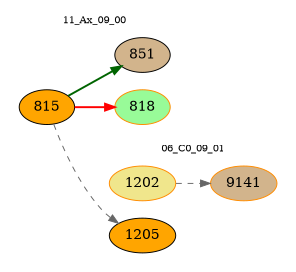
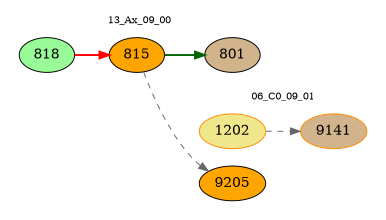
  digraph {
    rankdir=LR
    node [color=black fillcolor=orange style=filled]
    edge [color=gray40 style=bold]
    n1 [label=815]
-   n2 [color=darkorange fillcolor=palegreen label=818]
-   n3 [fillcolor=tan label=851]
+   n2 [fillcolor=palegreen label=818]
+   n3 [fillcolor=tan label=801]
    n4 [color=darkorange fillcolor=khaki label=1202]
    n5 [color=darkorange fillcolor=tan label=9141]
-   n6 [label=1205]
+   n6 [label=9205]
    subgraph cluster_1 {
      color=white
      fontsize=10
-     label="11_Ax_09_00"
+     label="13_Ax_09_00"
      n1
      n2
      n3
    }
    subgraph cluster_2 {
      color=white
      fontsize=10
      label="06_C0_09_01"
      n4
      n5
      n6
    }
-   n1 -> n2 [color=red]
+   n2 -> n1 [color=red]
    n1 -> n3 [color=darkgreen]
    n1 -> n6 [style=dashed]
    n4 -> n5 [style=dashed]
  }
